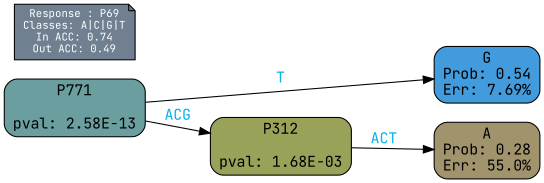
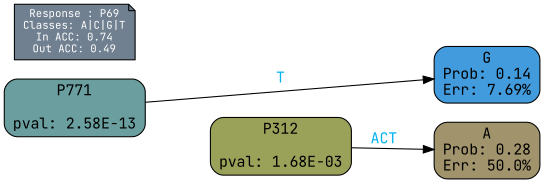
  digraph {
    fontname="JetBrains Mono"
    rankdir=LR
    ranksep=equally
    splines=polylines
    node [color=black fontname="JetBrains Mono" shape=box style="filled, rounded"]
    edge [fontcolor=deepskyblue2 fontname="JetBrains Mono"]
-   n1 [fillcolor="#a1936c" label="A\nProb: 0.28\nErr: 55.0%"]
-   n2 [fillcolor="#419bdc" label="G\nProb: 0.54\nErr: 7.69%"]
+   n1 [fillcolor="#a1936c" label="A\nProb: 0.28\nErr: 50.0%"]
+   n2 [fillcolor="#419bdc" label="G\nProb: 0.14\nErr: 7.69%"]
    n3 [align=left fillcolor=slategray fontcolor=white fontsize=10 label="Response : P69\nClasses: A|C|G|T\nIn ACC: 0.74\nOut ACC: 0.49\n" shape=note style=filled]
    n4 [fillcolor="#6a9e9f" label="P771\n\npval: 2.58E-13"]
    n5 [fillcolor="#9aa158" label="P312\n\npval: 1.68E-03"]
    subgraph sub_1 {
      rank=same
      n1
      n2
    }
    subgraph sub_2 {
      rank=same
      n3
      n4
    }
    n4 -> n2 [label=T]
-   n4 -> n5 [label=ACG]
    n5 -> n1 [label=ACT]
  }
